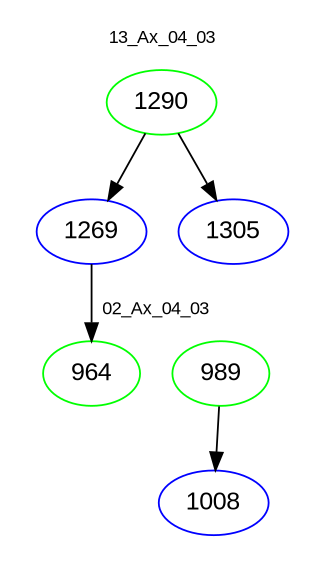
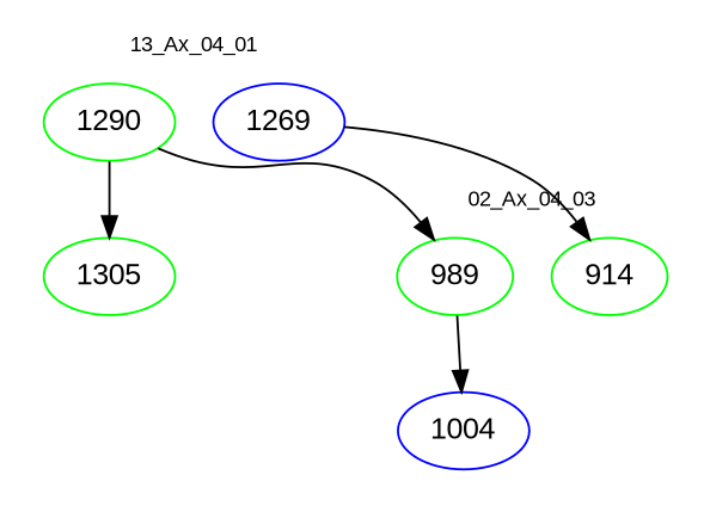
  digraph {
    fontname="Liberation Sans"
    node [color=green fontname="Liberation Sans"]
    edge [color=black fontname="Liberation Sans"]
    n1 [label=989]
-   n2 [label=964]
-   n3 [color=blue label=1008]
+   n2 [label=914]
+   n3 [color=blue label=1004]
    n4 [label=1290]
    n5 [color=blue label=1269]
-   n6 [color=blue label=1305]
+   n6 [label=1305]
    subgraph cluster_1 {
      color=white
      fontsize=10
      label="02_Ax_04_03"
      n1
      n2
      n3
    }
    subgraph cluster_2 {
      color=white
      fontsize=10
-     label="13_Ax_04_03"
+     label="13_Ax_04_01"
      n4
      n5
      n6
    }
    n1 -> n3
-   n4 -> n5
+   n4 -> n1
    n4 -> n6
    n5 -> n2
  }
